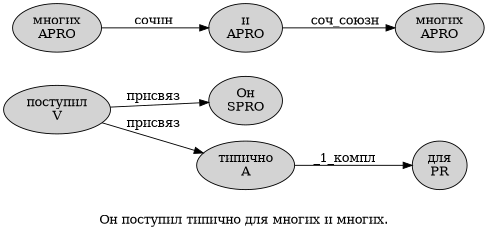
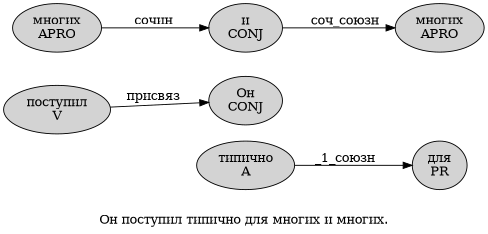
  digraph {
    label="Он поступил типично для многих и многих."
    rankdir=LR
    node [fillcolor=lightgray penwidth=1 shape=ellipse style=filled]
-   n1 [label="Он\nSPRO"]
+   n1 [label="Он\nCONJ"]
    n2 [label="поступил\nV"]
    n3 [label="типично\nA"]
    n4 [label="для\nPR"]
    n5 [label="многих\nAPRO"]
-   n6 [label="и\nAPRO"]
+   n6 [label="и\nCONJ"]
    n7 [label="многих\nAPRO"]
    n2 -> n1 [label="присвяз"]
-   n2 -> n3 [label="присвяз"]
-   n3 -> n4 [label="_1_компл"]
+   n3 -> n4 [label="_1_союзн"]
    n5 -> n6 [label="сочин"]
    n6 -> n7 [label="соч_союзн"]
  }
